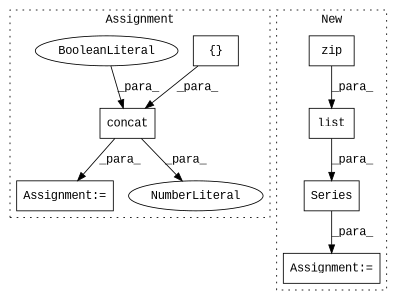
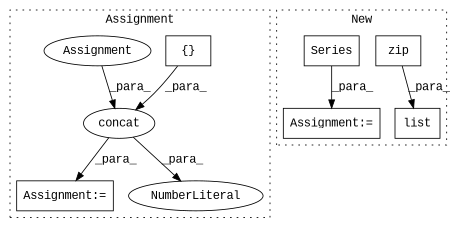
  digraph {
    fontname="Liberation Mono"
    node [a=32 fontname="Liberation Mono" l=1 shape=box]
    edge [fontname="Liberation Mono"]
-   n1 [l="7,1" label=concat s="10247,10277"]
+   n1 [l="7,1" label=concat s="10247,10277" shape=ellipse]
    n2 [a=7 label="Assignment:=" s=10239]
    n3 [a=4 l="1,1" label="{}" s="10263,10269"]
    n4 [a=34 label=NumberLiteral s=10271 shape=ellipse]
-   n5 [a=9 l=4 label=BooleanLiteral s=10273 shape=ellipse]
+   n5 [a=9 l=4 label=Assignment s=10273 shape=ellipse]
    n6 [l="4,1" label=zip s="10172,10181"]
    n7 [a=7 label="Assignment:=" s=10152]
    n8 [l="7,1" label=Series s="10160,10183"]
    n9 [l="5,1" label=list s="10167,10182"]
    subgraph cluster_1 {
      label=Assignment
      style=dotted
      n1
      n2
      n3
      n4
      n5
    }
    subgraph cluster_2 {
      label=New
      style=dotted
      n6
      n7
      n8
      n9
    }
    n1 -> n2 [label=_para_]
    n1 -> n4 [label=_para_]
    n3 -> n1 [label=_para_]
    n5 -> n1 [label=_para_]
    n6 -> n9 [label=_para_]
    n8 -> n7 [label=_para_]
-   n9 -> n8 [label=_para_]
  }
